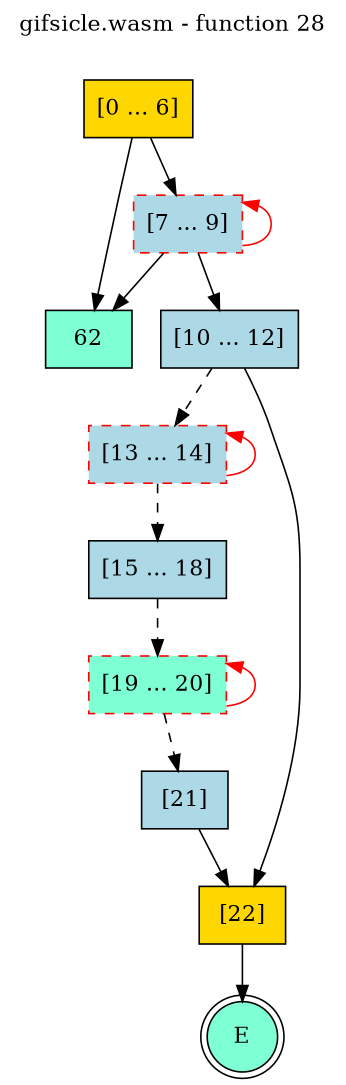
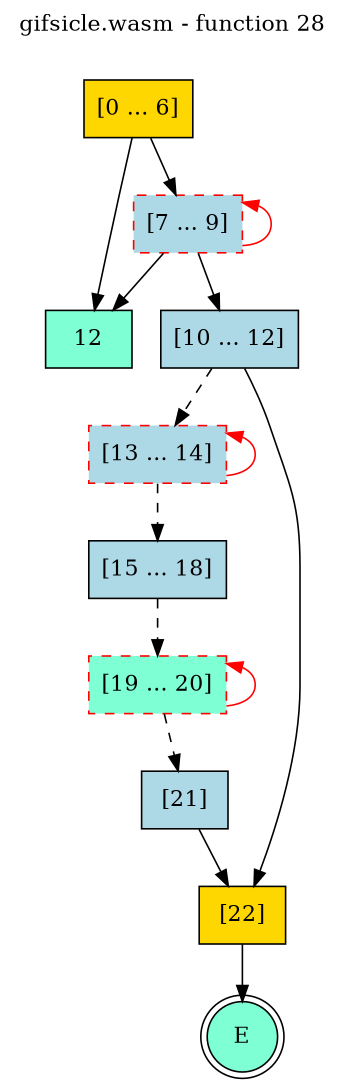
  digraph {
    label="gifsicle.wasm - function 28"
    labelfontcolor=black
    labelfontname=Helvetica
    labelfontsize=16
    labelloc=t
    node [fillcolor=lightblue shape=box style="solid,filled" color=black]
    edge [style=solid]
    E [fillcolor=aquamarine shape=doublecircle style=filled color=""]
    n2 [fillcolor=gold label="[0 ... 6]"]
    n3 [color=red label="[7 ... 9]" style="dashed,filled"]
-   12 [fillcolor=aquamarine label=62]
+   12 [fillcolor=aquamarine]
    n5 [label="[10 ... 12]"]
    n6 [color=red label="[13 ... 14]" style="dashed,filled"]
    n7 [fillcolor=gold label="[22]"]
    n8 [label="[15 ... 18]"]
    n9 [color=red fillcolor=aquamarine label="[19 ... 20]" style="dashed,filled"]
    n10 [label="[21]"]
    n2 -> n3
    n2 -> 12
    n3 -> n3 [color=red dir=back]
    n3 -> 12
    n3 -> n5
    n5 -> n6 [style=dashed]
    n5 -> n7
    n6 -> n6 [color=red dir=back]
    n6 -> n8 [style=dashed]
    n7 -> E
    n8 -> n9 [style=dashed]
    n9 -> n9 [color=red dir=back]
    n9 -> n10 [style=dashed]
    n10 -> n7
  }
